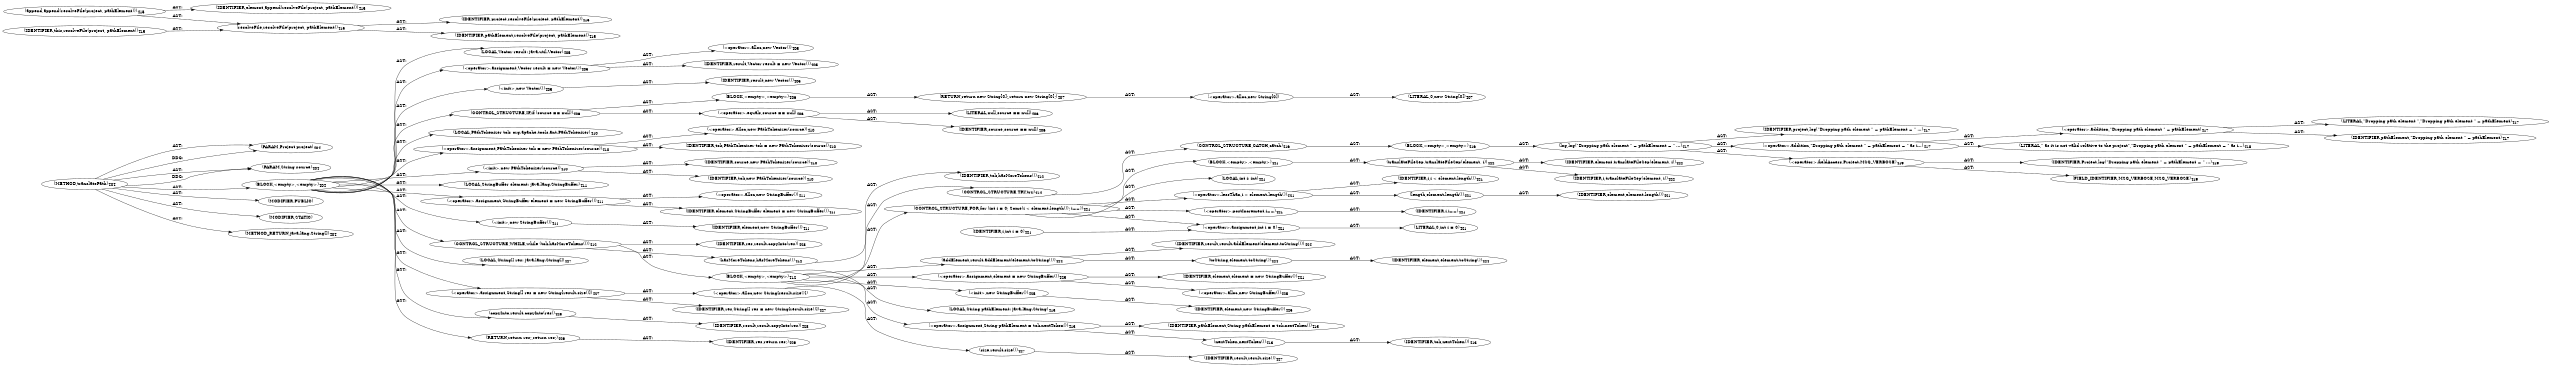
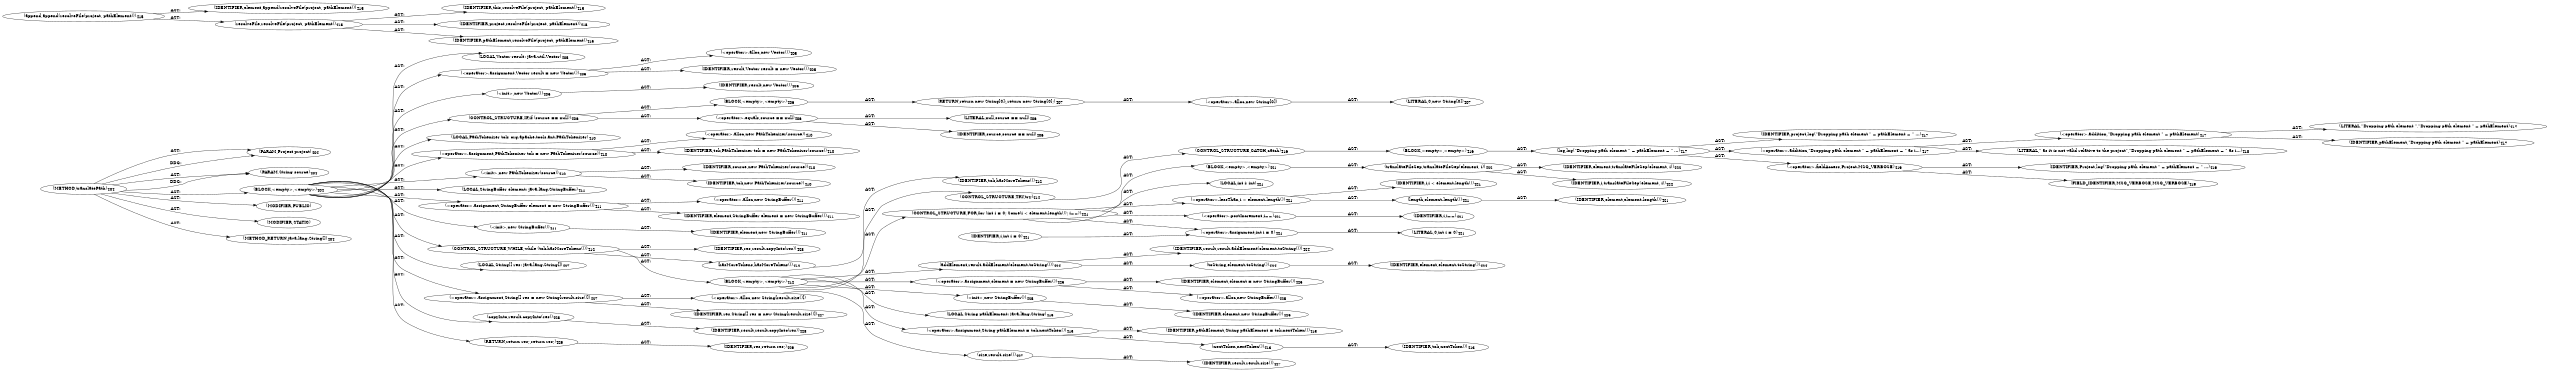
  digraph {
    rankdir=LR
    n1 [label=<(METHOD,translatePath)<SUB>404</SUB>>]
    n2 [label=<(PARAM,Project project)<SUB>404</SUB>>]
    n3 [label=<(PARAM,String source)<SUB>404</SUB>>]
    n4 [label=<(BLOCK,&lt;empty&gt;,&lt;empty&gt;)<SUB>404</SUB>>]
    n5 [label=<(MODIFIER,PUBLIC)>]
    n6 [label=<(MODIFIER,STATIC)>]
    n7 [label=<(METHOD_RETURN,java.lang.String[])<SUB>404</SUB>>]
    n8 [label=<(LOCAL,Vector result: java.util.Vector)<SUB>405</SUB>>]
    n9 [label=<(&lt;operator&gt;.assignment,Vector result = new Vector())<SUB>405</SUB>>]
    n10 [label=<(&lt;init&gt;,new Vector())<SUB>405</SUB>>]
    n11 [label=<(CONTROL_STRUCTURE,IF,if (source == null))<SUB>406</SUB>>]
    n12 [label=<(LOCAL,PathTokenizer tok: org.apache.tools.ant.PathTokenizer)<SUB>410</SUB>>]
    n13 [label=<(&lt;operator&gt;.assignment,PathTokenizer tok = new PathTokenizer(source))<SUB>410</SUB>>]
    n14 [label=<(&lt;init&gt;,new PathTokenizer(source))<SUB>410</SUB>>]
    n15 [label=<(LOCAL,StringBuffer element: java.lang.StringBuffer)<SUB>411</SUB>>]
    n16 [label=<(&lt;operator&gt;.assignment,StringBuffer element = new StringBuffer())<SUB>411</SUB>>]
    n17 [label=<(&lt;init&gt;,new StringBuffer())<SUB>411</SUB>>]
    n18 [label=<(CONTROL_STRUCTURE,WHILE,while (tok.hasMoreTokens()))<SUB>412</SUB>>]
    n19 [label=<(LOCAL,String[] res: java.lang.String[])<SUB>427</SUB>>]
    n20 [label=<(&lt;operator&gt;.assignment,String[] res = new String[result.size()])<SUB>427</SUB>>]
    n21 [label=<(copyInto,result.copyInto(res))<SUB>428</SUB>>]
    n22 [label=<(RETURN,return res;,return res;)<SUB>429</SUB>>]
    n23 [label=<(IDENTIFIER,result,Vector result = new Vector())<SUB>405</SUB>>]
    n24 [label=<(&lt;operator&gt;.alloc,new Vector())<SUB>405</SUB>>]
    n25 [label=<(IDENTIFIER,result,new Vector())<SUB>405</SUB>>]
    n26 [label=<(&lt;operator&gt;.equals,source == null)<SUB>406</SUB>>]
    n27 [label=<(BLOCK,&lt;empty&gt;,&lt;empty&gt;)<SUB>406</SUB>>]
    n28 [label=<(IDENTIFIER,tok,PathTokenizer tok = new PathTokenizer(source))<SUB>410</SUB>>]
    n29 [label=<(&lt;operator&gt;.alloc,new PathTokenizer(source))<SUB>410</SUB>>]
    n30 [label=<(IDENTIFIER,tok,new PathTokenizer(source))<SUB>410</SUB>>]
    n31 [label=<(IDENTIFIER,source,new PathTokenizer(source))<SUB>410</SUB>>]
    n32 [label=<(IDENTIFIER,element,StringBuffer element = new StringBuffer())<SUB>411</SUB>>]
    n33 [label=<(&lt;operator&gt;.alloc,new StringBuffer())<SUB>411</SUB>>]
    n34 [label=<(IDENTIFIER,element,new StringBuffer())<SUB>411</SUB>>]
    n35 [label=<(hasMoreTokens,hasMoreTokens())<SUB>412</SUB>>]
    n36 [label=<(BLOCK,&lt;empty&gt;,&lt;empty&gt;)<SUB>412</SUB>>]
    n37 [label=<(IDENTIFIER,res,result.copyInto(res))<SUB>428</SUB>>]
    n38 [label=<(IDENTIFIER,res,String[] res = new String[result.size()])<SUB>427</SUB>>]
    n39 [label=<(&lt;operator&gt;.alloc,new String[result.size()])>]
    n40 [label=<(IDENTIFIER,result,result.copyInto(res))<SUB>428</SUB>>]
    n41 [label=<(IDENTIFIER,res,return res;)<SUB>429</SUB>>]
    n42 [label=<(IDENTIFIER,source,source == null)<SUB>406</SUB>>]
    n43 [label=<(LITERAL,null,source == null)<SUB>406</SUB>>]
    n44 [label=<(RETURN,return new String[0];,return new String[0];)<SUB>407</SUB>>]
    n45 [label=<(&lt;operator&gt;.alloc,new String[0])>]
    n46 [label=<(LITERAL,0,new String[0])<SUB>407</SUB>>]
    n47 [label=<(IDENTIFIER,tok,hasMoreTokens())<SUB>412</SUB>>]
    n48 [label=<(LOCAL,String pathElement: java.lang.String)<SUB>413</SUB>>]
    n49 [label=<(&lt;operator&gt;.assignment,String pathElement = tok.nextToken())<SUB>413</SUB>>]
    n50 [label=<(CONTROL_STRUCTURE,TRY,try)<SUB>414</SUB>>]
    n51 [label=<(CONTROL_STRUCTURE,FOR,for (int i = 0; Some(i &lt; element.length()); i++))<SUB>421</SUB>>]
    n52 [label=<(addElement,result.addElement(element.toString()))<SUB>424</SUB>>]
    n53 [label=<(&lt;operator&gt;.assignment,element = new StringBuffer())<SUB>425</SUB>>]
    n54 [label=<(&lt;init&gt;,new StringBuffer())<SUB>425</SUB>>]
    n55 [label=<(IDENTIFIER,pathElement,String pathElement = tok.nextToken())<SUB>413</SUB>>]
    n56 [label=<(nextToken,nextToken())<SUB>413</SUB>>]
    n57 [label=<(CONTROL_STRUCTURE,CATCH,catch)<SUB>416</SUB>>]
    n58 [label=<(LOCAL,int i: int)<SUB>421</SUB>>]
    n59 [label=<(&lt;operator&gt;.assignment,int i = 0)<SUB>421</SUB>>]
    n60 [label=<(&lt;operator&gt;.lessThan,i &lt; element.length())<SUB>421</SUB>>]
    n61 [label=<(&lt;operator&gt;.postIncrement,i++)<SUB>421</SUB>>]
    n62 [label=<(BLOCK,&lt;empty&gt;,&lt;empty&gt;)<SUB>421</SUB>>]
    n63 [label=<(IDENTIFIER,result,result.addElement(element.toString()))<SUB>424</SUB>>]
    n64 [label=<(toString,element.toString())<SUB>424</SUB>>]
-   n65 [label=<(IDENTIFIER,element,element = new StringBuffer())<SUB>421</SUB>>]
+   n65 [label=<(IDENTIFIER,element,element = new StringBuffer())<SUB>425</SUB>>]
    n66 [label=<(&lt;operator&gt;.alloc,new StringBuffer())<SUB>425</SUB>>]
    n67 [label=<(IDENTIFIER,element,new StringBuffer())<SUB>425</SUB>>]
    n68 [label=<(IDENTIFIER,tok,nextToken())<SUB>413</SUB>>]
    n69 [label=<(BLOCK,&lt;empty&gt;,&lt;empty&gt;)<SUB>416</SUB>>]
    n70 [label=<(append,append(resolveFile(project, pathElement)))<SUB>415</SUB>>]
    n71 [label=<(IDENTIFIER,element,append(resolveFile(project, pathElement)))<SUB>415</SUB>>]
    n72 [label=<(resolveFile,resolveFile(project, pathElement))<SUB>415</SUB>>]
    n73 [label=<(IDENTIFIER,this,resolveFile(project, pathElement))<SUB>415</SUB>>]
    n74 [label=<(IDENTIFIER,project,resolveFile(project, pathElement))<SUB>415</SUB>>]
    n75 [label=<(IDENTIFIER,pathElement,resolveFile(project, pathElement))<SUB>415</SUB>>]
    n76 [label=<(log,log(&quot;Dropping path element &quot; + pathElement + &quot; ...)<SUB>417</SUB>>]
    n77 [label=<(IDENTIFIER,project,log(&quot;Dropping path element &quot; + pathElement + &quot; ...)<SUB>417</SUB>>]
    n78 [label=<(&lt;operator&gt;.addition,&quot;Dropping path element &quot; + pathElement + &quot; as i...)<SUB>417</SUB>>]
    n79 [label=<(&lt;operator&gt;.fieldAccess,Project.MSG_VERBOSE)<SUB>419</SUB>>]
    n80 [label=<(&lt;operator&gt;.addition,&quot;Dropping path element &quot; + pathElement)<SUB>417</SUB>>]
    n81 [label=<(LITERAL,&quot; as it is not valid relative to the project&quot;,&quot;Dropping path element &quot; + pathElement + &quot; as i...)<SUB>418</SUB>>]
    n82 [label=<(IDENTIFIER,Project,log(&quot;Dropping path element &quot; + pathElement + &quot; ...)<SUB>419</SUB>>]
    n83 [label=<(FIELD_IDENTIFIER,MSG_VERBOSE,MSG_VERBOSE)<SUB>419</SUB>>]
    n84 [label=<(LITERAL,&quot;Dropping path element &quot;,&quot;Dropping path element &quot; + pathElement)<SUB>417</SUB>>]
    n85 [label=<(IDENTIFIER,pathElement,&quot;Dropping path element &quot; + pathElement)<SUB>417</SUB>>]
    n86 [label=<(LITERAL,0,int i = 0)<SUB>421</SUB>>]
    n87 [label=<(IDENTIFIER,i,i &lt; element.length())<SUB>421</SUB>>]
    n88 [label=<(length,element.length())<SUB>421</SUB>>]
    n89 [label=<(IDENTIFIER,i,i++)<SUB>421</SUB>>]
    n90 [label=<(translateFileSep,translateFileSep(element, i))<SUB>422</SUB>>]
    n91 [label=<(IDENTIFIER,i,int i = 0)<SUB>421</SUB>>]
    n92 [label=<(IDENTIFIER,element,element.length())<SUB>421</SUB>>]
    n93 [label=<(IDENTIFIER,element,translateFileSep(element, i))<SUB>422</SUB>>]
    n94 [label=<(IDENTIFIER,i,translateFileSep(element, i))<SUB>422</SUB>>]
    n95 [label=<(IDENTIFIER,element,element.toString())<SUB>424</SUB>>]
    n96 [label=<(size,result.size())<SUB>427</SUB>>]
    n97 [label=<(IDENTIFIER,result,result.size())<SUB>427</SUB>>]
    n1 -> n2 [label="AST: "]
    n1 -> n2 [label="DDG: "]
    n1 -> n3 [label="AST: "]
    n1 -> n3 [label="DDG: "]
    n1 -> n4 [label="AST: "]
    n1 -> n5 [label="AST: "]
    n1 -> n6 [label="AST: "]
    n1 -> n7 [label="AST: "]
    n4 -> n8 [label="AST: "]
    n4 -> n9 [label="AST: "]
    n4 -> n10 [label="AST: "]
    n4 -> n11 [label="AST: "]
    n4 -> n12 [label="AST: "]
    n4 -> n13 [label="AST: "]
    n4 -> n14 [label="AST: "]
    n4 -> n15 [label="AST: "]
    n4 -> n16 [label="AST: "]
    n4 -> n17 [label="AST: "]
    n4 -> n18 [label="AST: "]
    n4 -> n19 [label="AST: "]
    n4 -> n20 [label="AST: "]
    n4 -> n21 [label="AST: "]
    n4 -> n22 [label="AST: "]
    n9 -> n23 [label="AST: "]
    n9 -> n24 [label="AST: "]
    n10 -> n25 [label="AST: "]
    n11 -> n26 [label="AST: "]
    n11 -> n27 [label="AST: "]
    n13 -> n28 [label="AST: "]
    n13 -> n29 [label="AST: "]
    n14 -> n30 [label="AST: "]
    n14 -> n31 [label="AST: "]
    n16 -> n32 [label="AST: "]
    n16 -> n33 [label="AST: "]
    n17 -> n34 [label="AST: "]
    n18 -> n35 [label="AST: "]
    n18 -> n36 [label="AST: "]
    n18 -> n37 [label="AST: "]
    n20 -> n38 [label="AST: "]
    n20 -> n39 [label="AST: "]
    n21 -> n40 [label="AST: "]
    n22 -> n41 [label="AST: "]
    n26 -> n42 [label="AST: "]
    n26 -> n43 [label="AST: "]
    n27 -> n44 [label="AST: "]
    n35 -> n47 [label="AST: "]
    n36 -> n48 [label="AST: "]
    n36 -> n49 [label="AST: "]
    n36 -> n50 [label="AST: "]
    n36 -> n51 [label="AST: "]
    n36 -> n52 [label="AST: "]
    n36 -> n53 [label="AST: "]
    n36 -> n54 [label="AST: "]
    n39 -> n96 [label="AST: "]
    n44 -> n45 [label="AST: "]
    n45 -> n46 [label="AST: "]
    n49 -> n55 [label="AST: "]
    n49 -> n56 [label="AST: "]
    n50 -> n57 [label="AST: "]
    n51 -> n58 [label="AST: "]
    n51 -> n59 [label="AST: "]
    n51 -> n60 [label="AST: "]
    n51 -> n61 [label="AST: "]
    n51 -> n62 [label="AST: "]
    n52 -> n63 [label="AST: "]
    n52 -> n64 [label="AST: "]
    n53 -> n65 [label="AST: "]
    n53 -> n66 [label="AST: "]
    n54 -> n67 [label="AST: "]
    n56 -> n68 [label="AST: "]
    n57 -> n69 [label="AST: "]
    n59 -> n86 [label="AST: "]
    n60 -> n87 [label="AST: "]
    n60 -> n88 [label="AST: "]
    n61 -> n89 [label="AST: "]
    n62 -> n90 [label="AST: "]
    n64 -> n95 [label="AST: "]
    n69 -> n76 [label="AST: "]
    n70 -> n71 [label="AST: "]
    n70 -> n72 [label="AST: "]
-   n73 -> n72 [label="AST: "]
+   n72 -> n73 [label="AST: "]
    n72 -> n74 [label="AST: "]
    n72 -> n75 [label="AST: "]
    n76 -> n77 [label="AST: "]
    n76 -> n78 [label="AST: "]
    n76 -> n79 [label="AST: "]
    n78 -> n80 [label="AST: "]
    n78 -> n81 [label="AST: "]
    n79 -> n82 [label="AST: "]
    n79 -> n83 [label="AST: "]
    n80 -> n84 [label="AST: "]
    n80 -> n85 [label="AST: "]
    n88 -> n92 [label="AST: "]
    n90 -> n93 [label="AST: "]
    n90 -> n94 [label="AST: "]
    n91 -> n59 [label="AST: "]
    n96 -> n97 [label="AST: "]
  }
